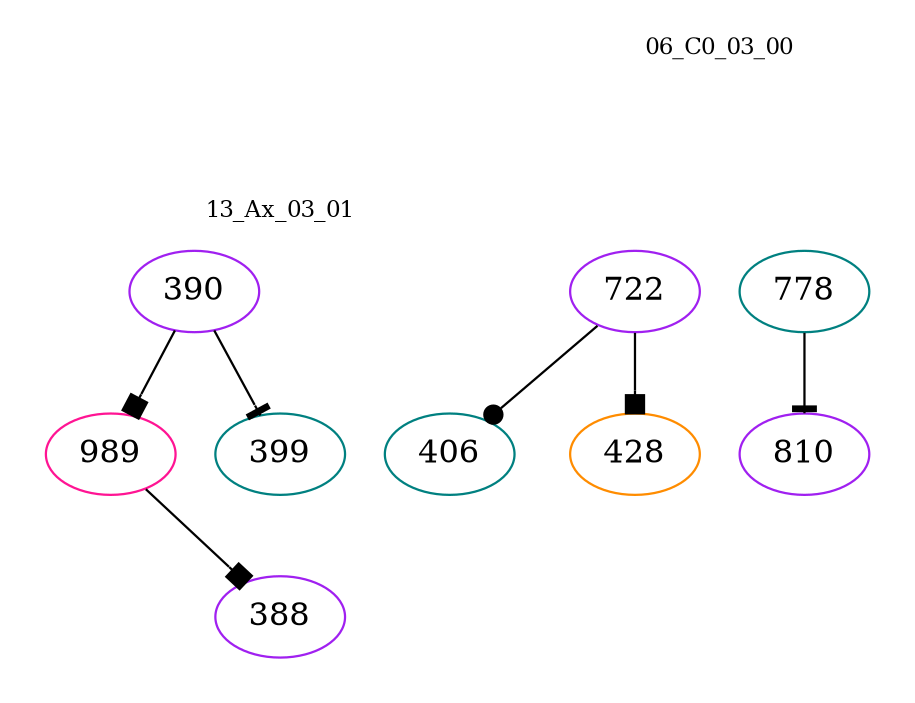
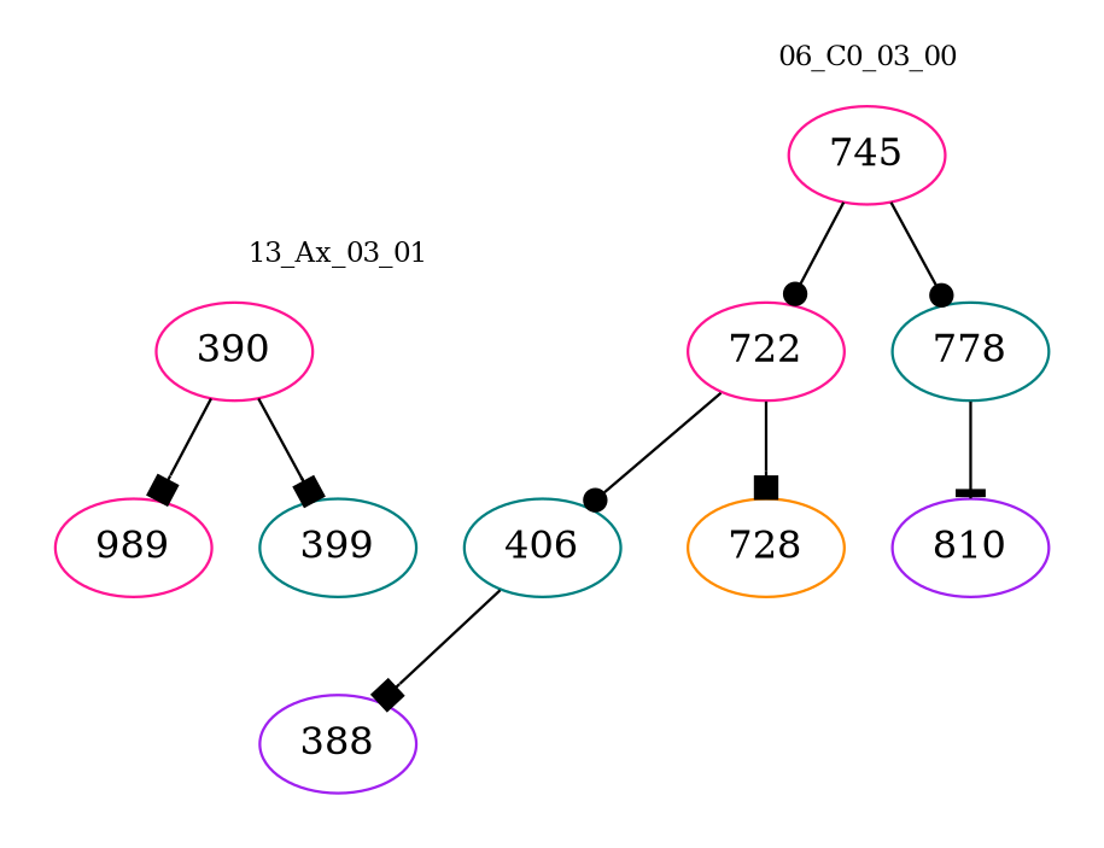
  digraph {
    node [color=purple]
    edge [arrowhead=box color=black]
-   n1 [label=390]
+   n1 [color=deeppink label=390]
    n2 [color=deeppink label=989]
    n3 [color=teal label=399]
    n4 [label=388]
    n5 [color=teal label=406]
-   n7 [label=722]
+   n6 [color=deeppink label=745]
+   n7 [color=deeppink label=722]
    n8 [color=teal label=778]
-   n9 [color=darkorange label=428]
+   n9 [color=darkorange label=728]
    n10 [label=810]
    subgraph cluster_1 {
      color=white
      fontsize=10
      label="13_Ax_03_01"
      n1
      n2
      n3
      n4
      n5
    }
    subgraph cluster_2 {
      color=white
      fontsize=10
      label="06_C0_03_00"
+     n6
      n7
      n8
      n9
      n10
    }
    n1 -> n2
-   n1 -> n3 [arrowhead=tee]
-   n2 -> n4
+   n1 -> n3
+   n5 -> n4
+   n6 -> n7 [arrowhead=dot]
+   n6 -> n8 [arrowhead=dot]
    n7 -> n5 [arrowhead=dot]
    n7 -> n9
    n8 -> n10 [arrowhead=tee]
  }
